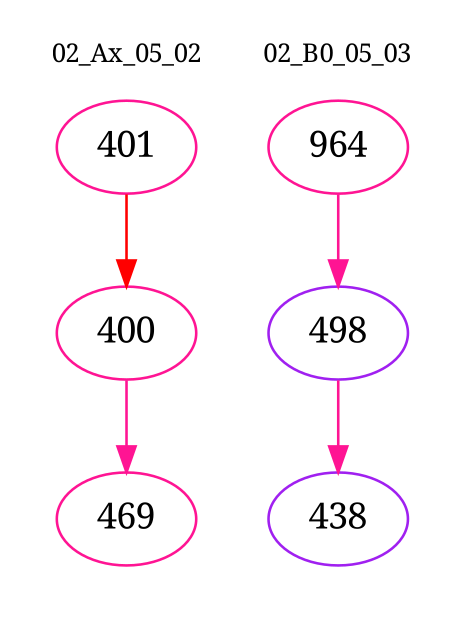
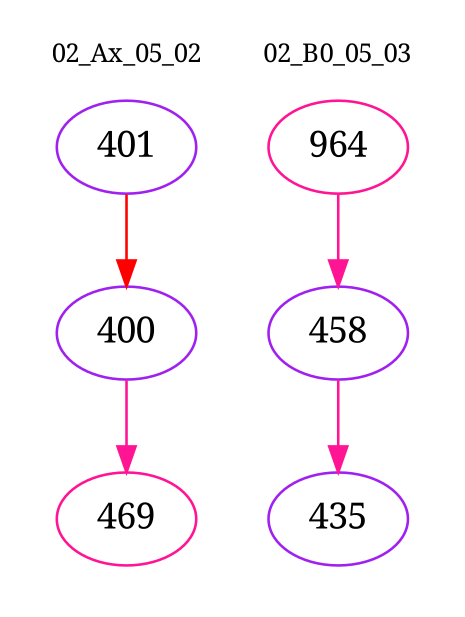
  digraph {
    fontname="Noto Serif"
    node [color=purple fontname="Noto Serif"]
    edge [color=deeppink fontname="Noto Serif"]
-   n1 [color=deeppink label=401]
-   n2 [color=deeppink label=400]
+   n1 [label=401]
+   n2 [label=400]
    n3 [color=deeppink label=469]
    n4 [color=deeppink label=964]
-   n5 [label=498]
-   n6 [label=438]
+   n5 [label=458]
+   n6 [label=435]
    subgraph cluster_1 {
      color=white
      fontsize=10
      label="02_Ax_05_02"
      n1
      n2
      n3
    }
    subgraph cluster_2 {
      color=white
      fontsize=10
      label="02_B0_05_03"
      n4
      n5
      n6
    }
    n1 -> n2 [color=red]
    n2 -> n3
    n4 -> n5
    n5 -> n6
  }
